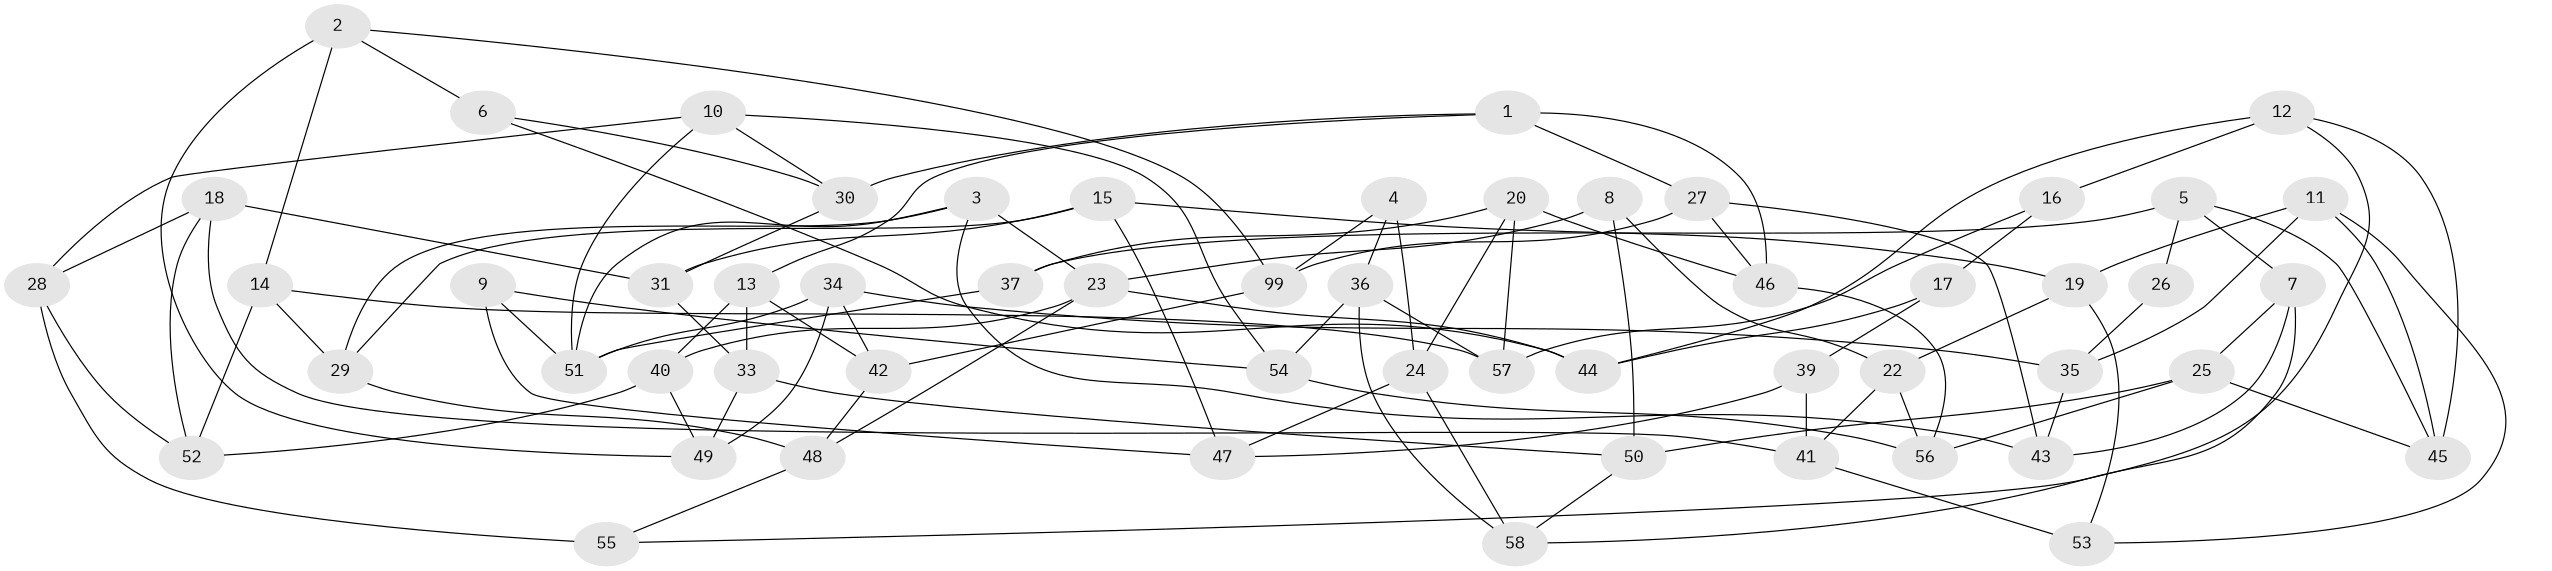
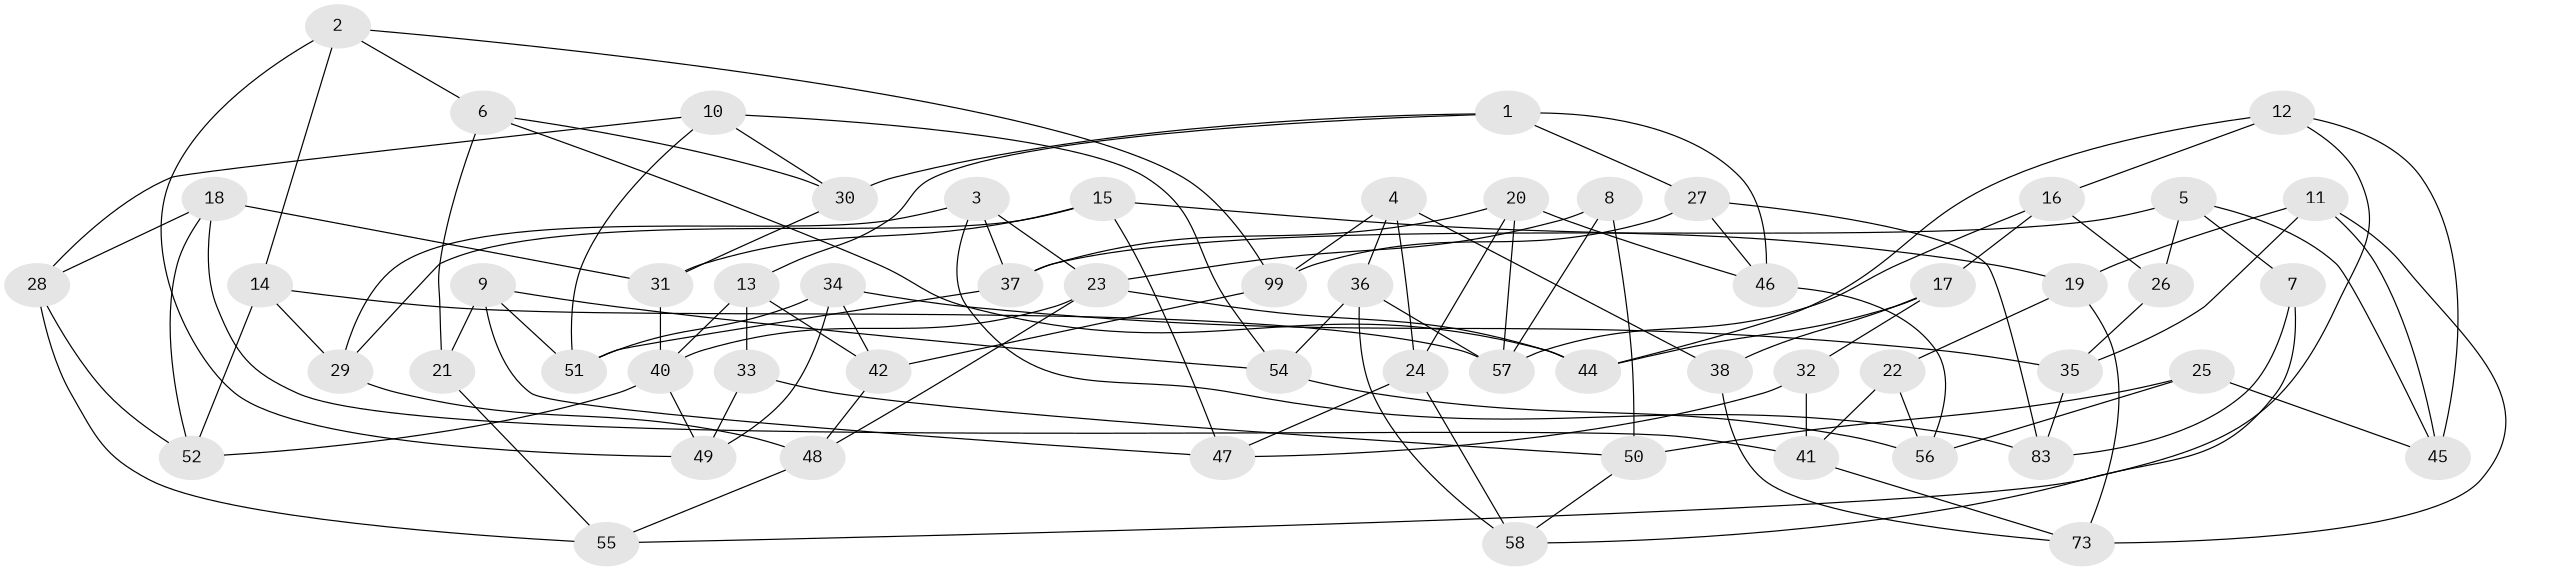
  graph {
    fontname="IBM Plex Mono"
    node [color=gray90 fontname="IBM Plex Mono" style=filled]
    edge [fontname="IBM Plex Mono"]
    1
    13
    27
    30
    46
    33
    40
    42
    n9 [label=99]
-   43
+   43 [label=83]
    31
    56
    2
    6
    14
    49
+   21
    44
    29
    52
    57
    3
    23
    37
    48
    51
    4
    24
    36
+   38
    58
    47
    54
-   53
+   53 [label=73]
    5
    7
    26
    45
    25
    35
    55
    50
    8
    22
    41
    9
    10
    28
    11
    19
    12
    16
    17
    15
-   32 [label=39]
+   32
    18
    20
    34
    1 -- 13
    1 -- 27
    1 -- 30
    1 -- 46
    13 -- 33
    13 -- 40
    13 -- 42
    27 -- 46
    27 -- n9
    27 -- 43
    30 -- 31
    46 -- 56
    33 -- 49
    33 -- 50
    40 -- 49
    40 -- 52
    42 -- 48
    n9 -- 42
-   31 -- 33
+   31 -- 40
    2 -- n9
    2 -- 6
    2 -- 14
    2 -- 49
    6 -- 30
+   6 -- 21
    6 -- 44
    14 -- 29
    14 -- 52
    14 -- 57
+   21 -- 55
    29 -- 48
    3 -- 43
    3 -- 29
    3 -- 23
-   3 -- 51
+   3 -- 37
    23 -- 40
    23 -- 44
    23 -- 48
    37 -- 51
    48 -- 55
    4 -- n9
    4 -- 24
    4 -- 36
+   4 -- 38
    24 -- 58
    24 -- 47
    36 -- 57
    36 -- 58
    36 -- 54
+   38 -- 53
    54 -- 56
    5 -- 37
    5 -- 7
    5 -- 26
    5 -- 45
    7 -- 43
    7 -- 58
-   7 -- 25
    26 -- 35
    25 -- 56
    25 -- 45
    25 -- 50
    35 -- 43
    50 -- 58
    8 -- 23
    8 -- 50
-   8 -- 22
+   8 -- 57
    22 -- 56
    22 -- 41
    41 -- 53
+   9 -- 21
    9 -- 51
    9 -- 47
    9 -- 54
    10 -- 30
    10 -- 51
    10 -- 54
    10 -- 28
    28 -- 52
    28 -- 55
    11 -- 53
    11 -- 45
    11 -- 35
    11 -- 19
    19 -- 53
    19 -- 22
    12 -- 44
    12 -- 45
    12 -- 55
    12 -- 16
    16 -- 57
+   16 -- 26
    16 -- 17
    17 -- 44
+   17 -- 38
    17 -- 32
    15 -- 31
    15 -- 29
    15 -- 47
    15 -- 19
    32 -- 47
    32 -- 41
    18 -- 31
    18 -- 52
    18 -- 41
    18 -- 28
    20 -- 46
    20 -- 57
    20 -- 37
    20 -- 24
    34 -- 42
    34 -- 49
    34 -- 51
    34 -- 35
  }
